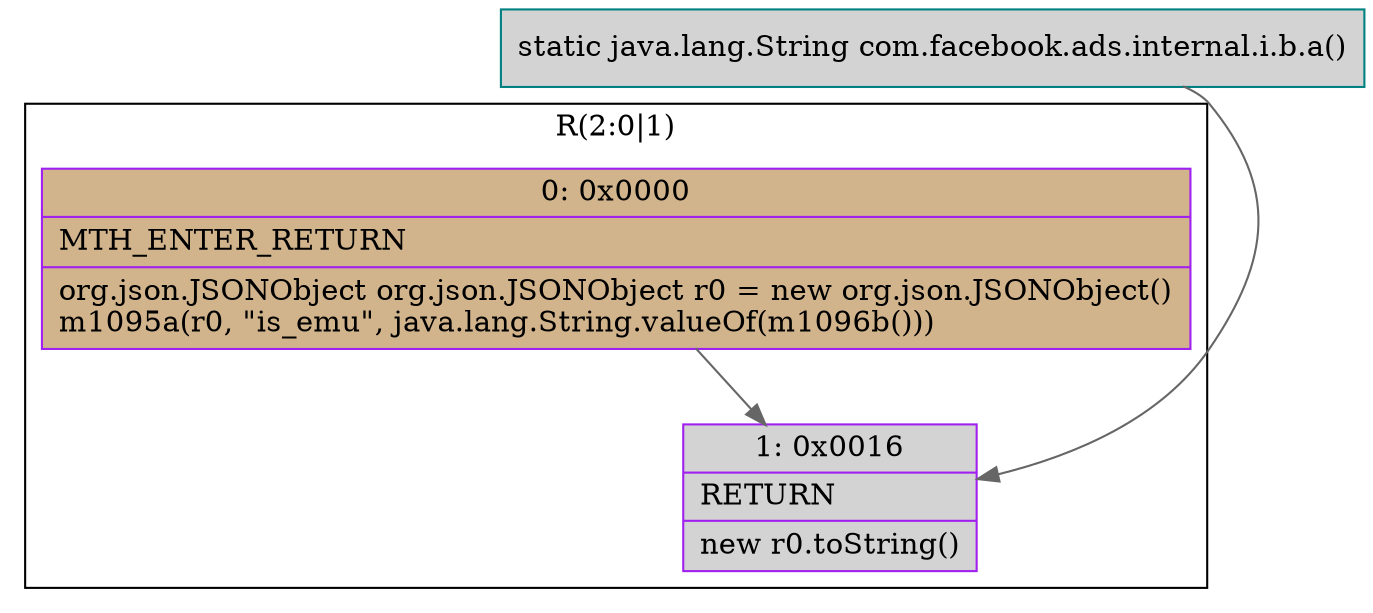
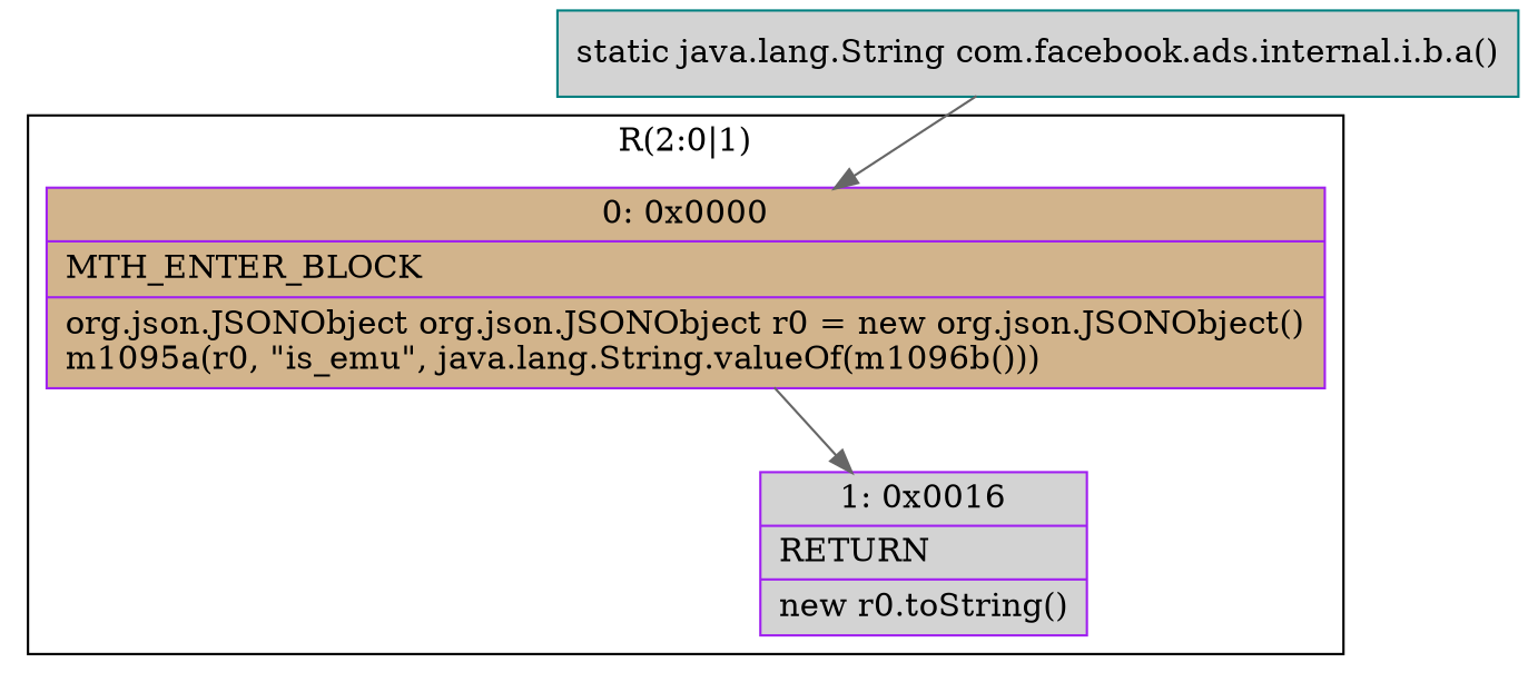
  digraph {
    node [color=purple fillcolor=lightgrey shape=record style=filled]
    edge [color=gray40]
-   n1 [fillcolor=tan label="{0\:\ 0x0000|MTH_ENTER_RETURN\l|org.json.JSONObject org.json.JSONObject r0 = new org.json.JSONObject()\lm1095a(r0, \"is_emu\", java.lang.String.valueOf(m1096b()))\l}"]
+   n1 [fillcolor=tan label="{0\:\ 0x0000|MTH_ENTER_BLOCK\l|org.json.JSONObject org.json.JSONObject r0 = new org.json.JSONObject()\lm1095a(r0, \"is_emu\", java.lang.String.valueOf(m1096b()))\l}"]
    n2 [label="{1\:\ 0x0016|RETURN\l|new r0.toString()\l}"]
    n3 [color=teal label="{static java.lang.String com.facebook.ads.internal.i.b.a() }"]
    subgraph cluster_1 {
      label="R(2:0|1)"
      n1
      n2
    }
    n1 -> n2
-   n3 -> n2
+   n3 -> n1
  }
